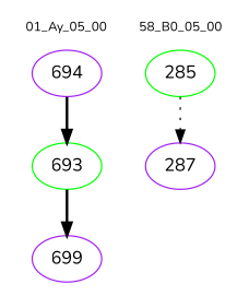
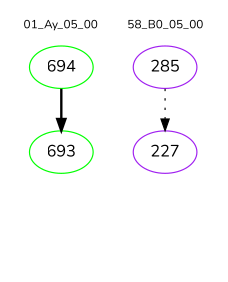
  digraph {
    fontname=Nunito
    node [color=green fontname=Nunito]
    edge [color=black fontname=Nunito style=bold]
-   n1 [color=purple label=694]
+   n1 [label=694]
    n2 [label=693]
-   n3 [color=purple label=699]
-   n4 [label=285]
-   n5 [color=purple label=287]
+   n4 [color=purple label=285]
+   n5 [color=purple label=227]
    subgraph cluster_1 {
      color=white
      fontsize=10
      label="01_Ay_05_00"
      n1
      n2
-     n3
    }
    subgraph cluster_2 {
      color=white
      fontsize=10
      label="58_B0_05_00"
      n4
      n5
    }
    n1 -> n2
-   n2 -> n3
    n4 -> n5 [style=dotted]
  }
